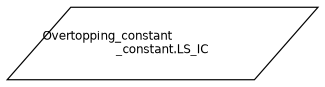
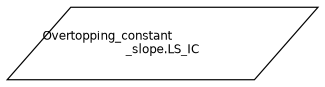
  digraph {
    rankdir=LR
-   n1 [color=black fillcolor=white fontname=Helvetica fontsize=10 height=0.2 label="Overtopping_constant\l_constant.LS_IC" shape=parallelogram style=filled width=0.4]
+   n1 [color=black fillcolor=white fontname=Helvetica fontsize=10 height=0.2 label="Overtopping_constant\l_slope.LS_IC" shape=parallelogram style=filled width=0.4]
  }
